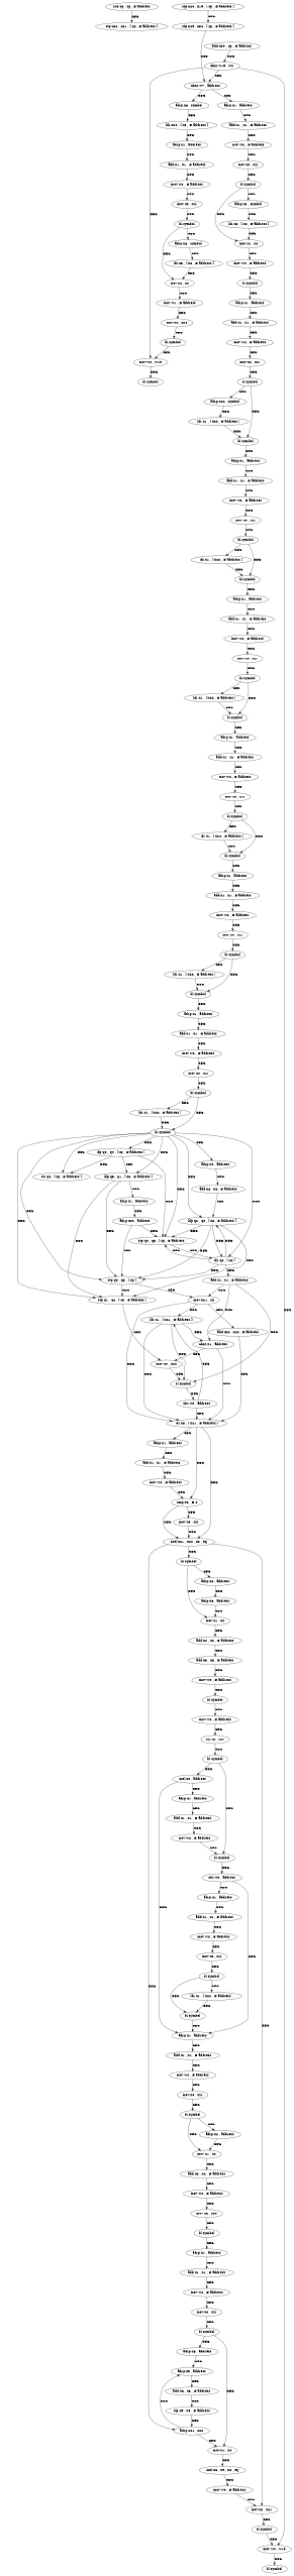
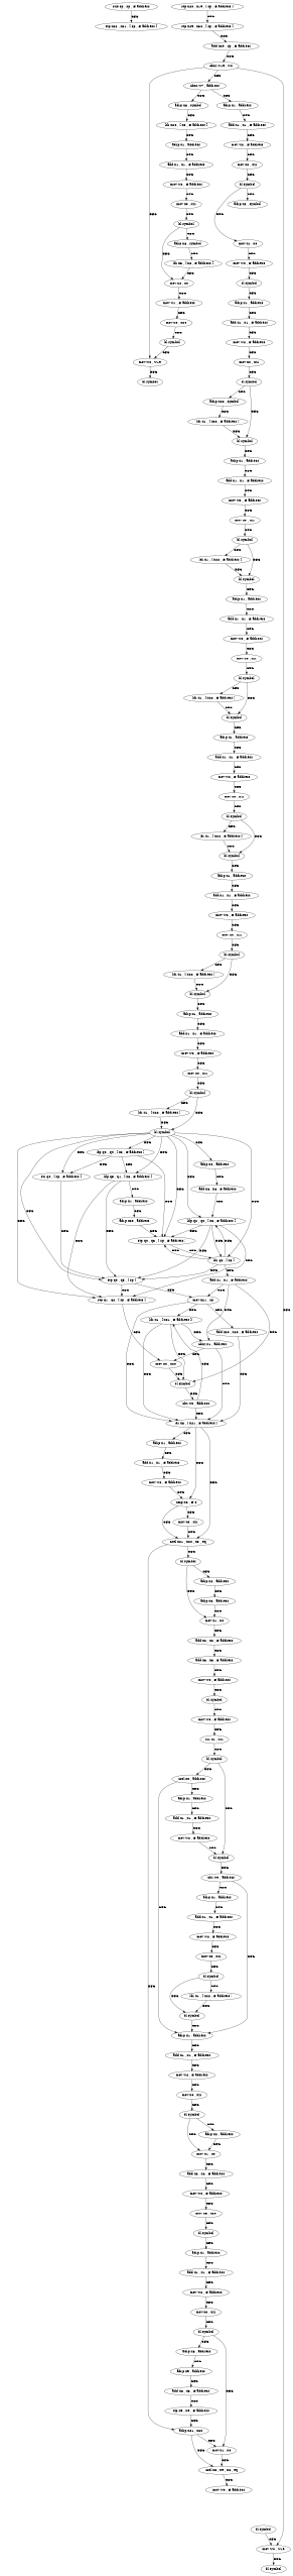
  digraph {
    n1 [label="sub sp , sp , # address"]
    n2 [label="stp x22 , x21 , [ sp , # address ]"]
    n3 [label="stp x20 , x19 , [ sp , # address ]"]
    n4 [label="stp x29 , x30 , [ sp , # address ]"]
    n5 [label="add x29 , sp , # address"]
    n6 [label="cbnz w19 , w0"]
    n7 [label="cbnz w7 , address"]
    n8 [label="mov w0 , w19"]
    n9 [label="mov w0 , w19"]
    n10 [label="adrp x8 , symbol"]
    n11 [label="adrp x1 , address"]
    n12 [label="bl symbol"]
    n13 [label="bl symbol"]
    n14 [label="ldr x20 , [ x8 , # address ]"]
    n15 [label="add x1 , x1 , # address"]
    n16 [label="adrp x1 , address"]
    n17 [label="mov w2 , # address"]
    n18 [label="add x1 , x1 , # address"]
    n19 [label="mov w2 , # address"]
    n20 [label="mov x0 , xzr"]
    n21 [label="bl symbol"]
    n22 [label="adrp x8 , symbol"]
    n23 [label="mov x2 , x0"]
    n24 [label="ldr x3 , [ x8 , # address ]"]
    n25 [label="mov w1 , # address"]
    n26 [label="mov x0 , x20"]
    n27 [label="bl symbol"]
    n28 [label="mov x0 , xzr"]
    n29 [label="bl symbol"]
    n30 [label="adrp x8 , symbol"]
    n31 [label="mov x1 , x0"]
-   n32 [label="ldr x2 , [ x8 , # address ]"]
    n33 [label="mov w0 , # address"]
    n34 [label="bl symbol"]
    n35 [label="adrp x1 , address"]
    n36 [label="add x1 , x1 , # address"]
    n37 [label="mov w2 , # address"]
    n38 [label="mov x0 , xzr"]
    n39 [label="bl symbol"]
    n40 [label="adrp x22 , symbol"]
    n41 [label="bl symbol"]
    n42 [label="ldr x1 , [ x22 , # address ]"]
    n43 [label="adrp x1 , address"]
    n44 [label="add x1 , x1 , # address"]
    n45 [label="mov w2 , # address"]
    n46 [label="mov x0 , xzr"]
    n47 [label="bl symbol"]
    n48 [label="ldr x1 , [ x22 , # address ]"]
    n49 [label="bl symbol"]
    n50 [label="adrp x1 , address"]
    n51 [label="add x1 , x1 , # address"]
    n52 [label="mov w2 , # address"]
    n53 [label="mov x0 , xzr"]
    n54 [label="bl symbol"]
    n55 [label="ldr x1 , [ x22 , # address ]"]
    n56 [label="bl symbol"]
    n57 [label="adrp x1 , address"]
    n58 [label="add x1 , x1 , # address"]
    n59 [label="mov w2 , # address"]
    n60 [label="mov x0 , xzr"]
    n61 [label="bl symbol"]
    n62 [label="ldr x1 , [ x22 , # address ]"]
    n63 [label="bl symbol"]
    n64 [label="adrp x1 , address"]
    n65 [label="add x1 , x1 , # address"]
    n66 [label="mov w2 , # address"]
    n67 [label="mov x0 , xzr"]
    n68 [label="bl symbol"]
    n69 [label="ldr x1 , [ x22 , # address ]"]
    n70 [label="bl symbol"]
    n71 [label="adrp x1 , address"]
    n72 [label="add x1 , x1 , # address"]
    n73 [label="mov w2 , # address"]
    n74 [label="mov x0 , xzr"]
    n75 [label="bl symbol"]
    n76 [label="ldr x1 , [ x22 , # address ]"]
    n77 [label="bl symbol"]
    n78 [label="adrp x8 , address"]
    n79 [label="ldp q2 , q0 , [ x8 , # address ]"]
    n80 [label="ldp q3 , q4 , [ x8 , # address ]"]
    n81 [label="ldp q5 , q1 , [ x8 , # address ]"]
    n82 [label="stp q0 , q3 , [ sp , # address ]"]
    n83 [label="ldr q0 , [ x8 ]"]
    n84 [label="str q4 , [ sp , # address ]"]
    n85 [label="stp q0 , q5 , [ sp ]"]
    n86 [label="stp q1 , q2 , [ sp , # address ]"]
    n87 [label="add x8 , x8 , # address"]
    n88 [label="adrp x1 , address"]
    n89 [label="add x1 , x1 , # address"]
    n90 [label="mov x21 , sp"]
    n91 [label="mov x0 , x20"]
    n92 [label="adrp x20 , address"]
    n93 [label="cbnz x1 , address"]
    n94 [label="bl symbol"]
    n95 [label="add x20 , x20 , # address"]
    n96 [label="ldr x8 , [ x21 , # address ]"]
    n97 [label="ldr x1 , [ x21 , # address ]!"]
    n98 [label="cbz w0 , address"]
    n99 [label="adrp x1 , address"]
    n100 [label="cmp x8 , # 0"]
    n101 [label="csel x21 , x20 , x8 , eq"]
    n102 [label="add x1 , x1 , # address"]
    n103 [label="mov x0 , xzr"]
    n104 [label="bl symbol"]
    n105 [label="adrp x21 , x20"]
-   n106 [label="mov x2 , x21"]
    n107 [label="mov w2 , # address"]
    n108 [label="adrp x2 , address"]
    n109 [label="mov x1 , x0"]
    n110 [label="mov x1 , x0"]
    n111 [label="csel x8 , x9 , x8 , eq"]
    n112 [label="bl symbol"]
    n113 [label="adrp x3 , address"]
    n114 [label="add x2 , x2 , # address"]
    n115 [label="add x3 , x3 , # address"]
    n116 [label="mov w0 , # address"]
    n117 [label="bl symbol"]
    n118 [label="mov w0 , # address"]
    n119 [label="xzr x1 , xzr"]
    n120 [label="bl symbol"]
    n121 [label="csel x0 , address"]
    n122 [label="bl symbol"]
    n123 [label="adrp x1 , address"]
    n124 [label="adrp x1 , address"]
    n125 [label="cbz w0 , address"]
    n126 [label="add x1 , x1 , # address"]
    n127 [label="add x1 , x1 , # address"]
    n128 [label="mov w2 , # address"]
    n129 [label="mov w2 , # address"]
    n130 [label="mov x0 , xzr"]
    n131 [label="bl symbol"]
    n132 [label="adrp x2 , address"]
    n133 [label="mov x1 , x0"]
    n134 [label="add x2 , x2 , # address"]
    n135 [label="mov w0 , # address"]
    n136 [label="mov x3 , x20"]
    n137 [label="bl symbol"]
    n138 [label="adrp x1 , address"]
    n139 [label="add x1 , x1 , # address"]
    n140 [label="mov w2 , # address"]
    n141 [label="mov x0 , xzr"]
    n142 [label="bl symbol"]
    n143 [label="adrp x8 , address"]
    n144 [label="adrp x9 , address"]
    n145 [label="add x8 , x8 , # address"]
    n146 [label="stp x9 , x9 , # address"]
    n147 [label="mov w0 , # address"]
    n148 [label="adrp x1 , address"]
    n149 [label="add x1 , x1 , # address"]
    n150 [label="mov w2 , # address"]
    n151 [label="mov x0 , xzr"]
    n152 [label="bl symbol"]
    n153 [label="ldr x1 , [ x22 , # address ]"]
    n154 [label="bl symbol"]
    n1 -> n2 [label=CFG]
    n3 -> n4 [label=CFG]
-   n4 -> n7 [label=CFG]
+   n4 -> n5 [label=CFG]
    n5 -> n6 [label=CFG]
    n6 -> n7 [label=CFG]
    n6 -> n8 [label=DFG]
    n6 -> n9 [label=DFG]
    n7 -> n10 [label=CFG]
    n7 -> n11 [label=CFG]
    n8 -> n12 [label=DFG]
    n9 -> n13 [label=DFG]
    n10 -> n14 [label=CFG]
    n11 -> n15 [label=CFG]
    n14 -> n16 [label=CFG]
    n15 -> n17 [label=CFG]
    n16 -> n18 [label=CFG]
    n17 -> n28 [label=CFG]
    n18 -> n19 [label=CFG]
    n19 -> n20 [label=CFG]
    n20 -> n21 [label=CFG]
    n21 -> n22 [label=CFG]
    n21 -> n23 [label=DFG]
    n22 -> n24 [label=CFG]
    n23 -> n25 [label=CFG]
    n24 -> n23 [label=CFG]
    n25 -> n26 [label=CFG]
    n26 -> n27 [label=CFG]
    n27 -> n8 [label=CFG]
    n28 -> n29 [label=CFG]
    n29 -> n30 [label=CFG]
    n29 -> n31 [label=DFG]
-   n30 -> n32 [label=CFG]
    n31 -> n33 [label=CFG]
-   n32 -> n31 [label=CFG]
    n33 -> n34 [label=CFG]
    n34 -> n35 [label=CFG]
    n35 -> n36 [label=CFG]
    n36 -> n37 [label=CFG]
    n37 -> n38 [label=CFG]
    n38 -> n39 [label=CFG]
    n39 -> n40 [label=CFG]
    n39 -> n41 [label=DFG]
    n40 -> n42 [label=CFG]
    n41 -> n43 [label=CFG]
    n42 -> n41 [label=DFG]
    n43 -> n44 [label=CFG]
    n44 -> n45 [label=CFG]
    n45 -> n46 [label=CFG]
    n46 -> n47 [label=CFG]
    n47 -> n48 [label=CFG]
    n47 -> n49 [label=DFG]
    n48 -> n49 [label=DFG]
    n49 -> n50 [label=CFG]
    n50 -> n51 [label=CFG]
    n51 -> n52 [label=CFG]
    n52 -> n53 [label=CFG]
    n53 -> n54 [label=CFG]
    n54 -> n55 [label=CFG]
    n54 -> n56 [label=DFG]
    n55 -> n56 [label=DFG]
    n56 -> n57 [label=CFG]
    n57 -> n58 [label=CFG]
    n58 -> n59 [label=CFG]
    n59 -> n60 [label=CFG]
    n60 -> n61 [label=CFG]
    n61 -> n62 [label=CFG]
    n61 -> n63 [label=DFG]
    n62 -> n63 [label=DFG]
    n63 -> n64 [label=CFG]
    n64 -> n65 [label=CFG]
    n65 -> n66 [label=CFG]
    n66 -> n67 [label=CFG]
    n67 -> n68 [label=CFG]
    n68 -> n69 [label=CFG]
    n68 -> n70 [label=DFG]
    n69 -> n70 [label=DFG]
    n70 -> n71 [label=CFG]
    n71 -> n72 [label=CFG]
    n72 -> n73 [label=CFG]
    n73 -> n74 [label=CFG]
    n74 -> n75 [label=CFG]
    n75 -> n76 [label=CFG]
    n75 -> n77 [label=DFG]
    n76 -> n77 [label=DFG]
    n77 -> n78 [label=CFG]
    n77 -> n79 [label=DFG]
    n77 -> n80 [label=DFG]
    n77 -> n81 [label=DFG]
    n77 -> n82 [label=DFG]
    n77 -> n83 [label=DFG]
    n77 -> n84 [label=DFG]
    n77 -> n85 [label=DFG]
    n77 -> n86 [label=DFG]
    n78 -> n87 [label=CFG]
    n79 -> n82 [label=DFG]
    n79 -> n83 [label=DFG]
    n79 -> n85 [label=DFG]
    n79 -> n86 [label=DFG]
    n80 -> n81 [label=CFG]
    n80 -> n82 [label=DFG]
    n80 -> n84 [label=DFG]
    n81 -> n85 [label=DFG]
    n81 -> n86 [label=DFG]
    n81 -> n88 [label=CFG]
    n82 -> n83 [label=CFG]
    n83 -> n79 [label=DFG]
    n83 -> n82 [label=DFG]
    n83 -> n85 [label=DFG]
    n83 -> n89 [label=CFG]
-   n92 -> n85 [label=CFG]
+   n84 -> n85 [label=CFG]
    n85 -> n86 [label=CFG]
    n85 -> n90 [label=CFG]
    n86 -> n91 [label=CFG]
    n87 -> n79 [label=CFG]
    n88 -> n92 [label=CFG]
    n89 -> n90 [label=CFG]
    n89 -> n93 [label=DFG]
    n89 -> n94 [label=DFG]
    n90 -> n95 [label=CFG]
    n90 -> n96 [label=DFG]
    n90 -> n97 [label=DFG]
    n91 -> n94 [label=CFG]
    n92 -> n82 [label=CFG]
    n93 -> n91 [label=CFG]
    n93 -> n96 [label=CFG]
    n94 -> n98 [label=DFG]
    n95 -> n96 [label=CFG]
    n96 -> n99 [label=CFG]
    n96 -> n100 [label=DFG]
    n96 -> n101 [label=DFG]
    n97 -> n93 [label=DFG]
    n97 -> n94 [label=DFG]
    n97 -> n96 [label=DFG]
    n98 -> n96 [label=CFG]
    n98 -> n97 [label=CFG]
    n99 -> n102 [label=CFG]
    n100 -> n101 [label=CFG]
    n100 -> n103 [label=CFG]
    n101 -> n104 [label=CFG]
    n101 -> n105 [label=DFG]
-   n101 -> n106 [label=DFG]
    n102 -> n107 [label=CFG]
    n103 -> n101 [label=CFG]
    n104 -> n108 [label=CFG]
    n104 -> n109 [label=DFG]
    n105 -> n110 [label=CFG]
-   n105 -> n144 [label=DFG]
-   n106 -> n112 [label=CFG]
+   n105 -> n111 [label=DFG]
    n107 -> n100 [label=CFG]
    n108 -> n113 [label=CFG]
    n109 -> n114 [label=CFG]
    n110 -> n111 [label=CFG]
    n111 -> n147 [label=CFG]
    n112 -> n9 [label=CFG]
    n113 -> n109 [label=CFG]
    n114 -> n115 [label=CFG]
    n115 -> n116 [label=CFG]
    n116 -> n117 [label=CFG]
    n117 -> n118 [label=CFG]
    n118 -> n119 [label=CFG]
    n119 -> n120 [label=CFG]
    n120 -> n121 [label=DFG]
    n120 -> n122 [label=DFG]
    n121 -> n123 [label=CFG]
    n121 -> n124 [label=CFG]
    n122 -> n125 [label=DFG]
    n123 -> n126 [label=CFG]
    n124 -> n127 [label=CFG]
    n125 -> n123 [label=CFG]
    n125 -> n148 [label=CFG]
    n126 -> n128 [label=CFG]
    n127 -> n129 [label=CFG]
    n128 -> n130 [label=CFG]
    n129 -> n122 [label=CFG]
    n130 -> n131 [label=CFG]
    n131 -> n132 [label=CFG]
    n131 -> n133 [label=DFG]
    n132 -> n133 [label=CFG]
    n133 -> n134 [label=CFG]
    n134 -> n135 [label=CFG]
    n135 -> n136 [label=CFG]
    n136 -> n137 [label=CFG]
    n137 -> n138 [label=CFG]
    n138 -> n139 [label=CFG]
    n139 -> n140 [label=CFG]
    n140 -> n141 [label=CFG]
    n141 -> n142 [label=CFG]
    n142 -> n110 [label=DFG]
    n142 -> n143 [label=CFG]
    n143 -> n144 [label=CFG]
    n144 -> n145 [label=CFG]
    n145 -> n146 [label=CFG]
    n146 -> n105 [label=CFG]
-   n147 -> n106 [label=CFG]
    n148 -> n149 [label=CFG]
    n149 -> n150 [label=CFG]
    n150 -> n151 [label=CFG]
    n151 -> n152 [label=CFG]
    n152 -> n153 [label=CFG]
    n152 -> n154 [label=DFG]
    n153 -> n154 [label=DFG]
    n154 -> n123 [label=CFG]
  }
